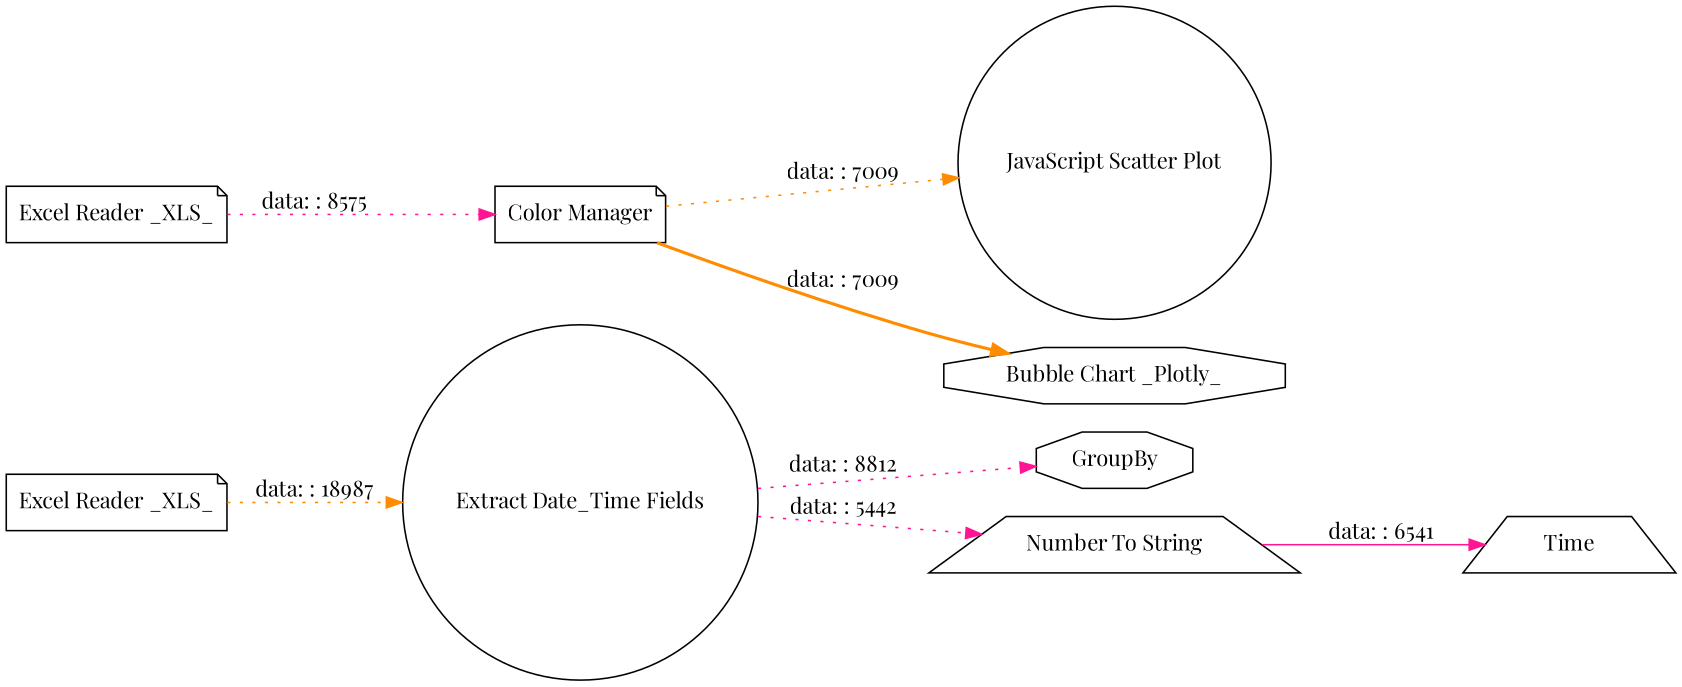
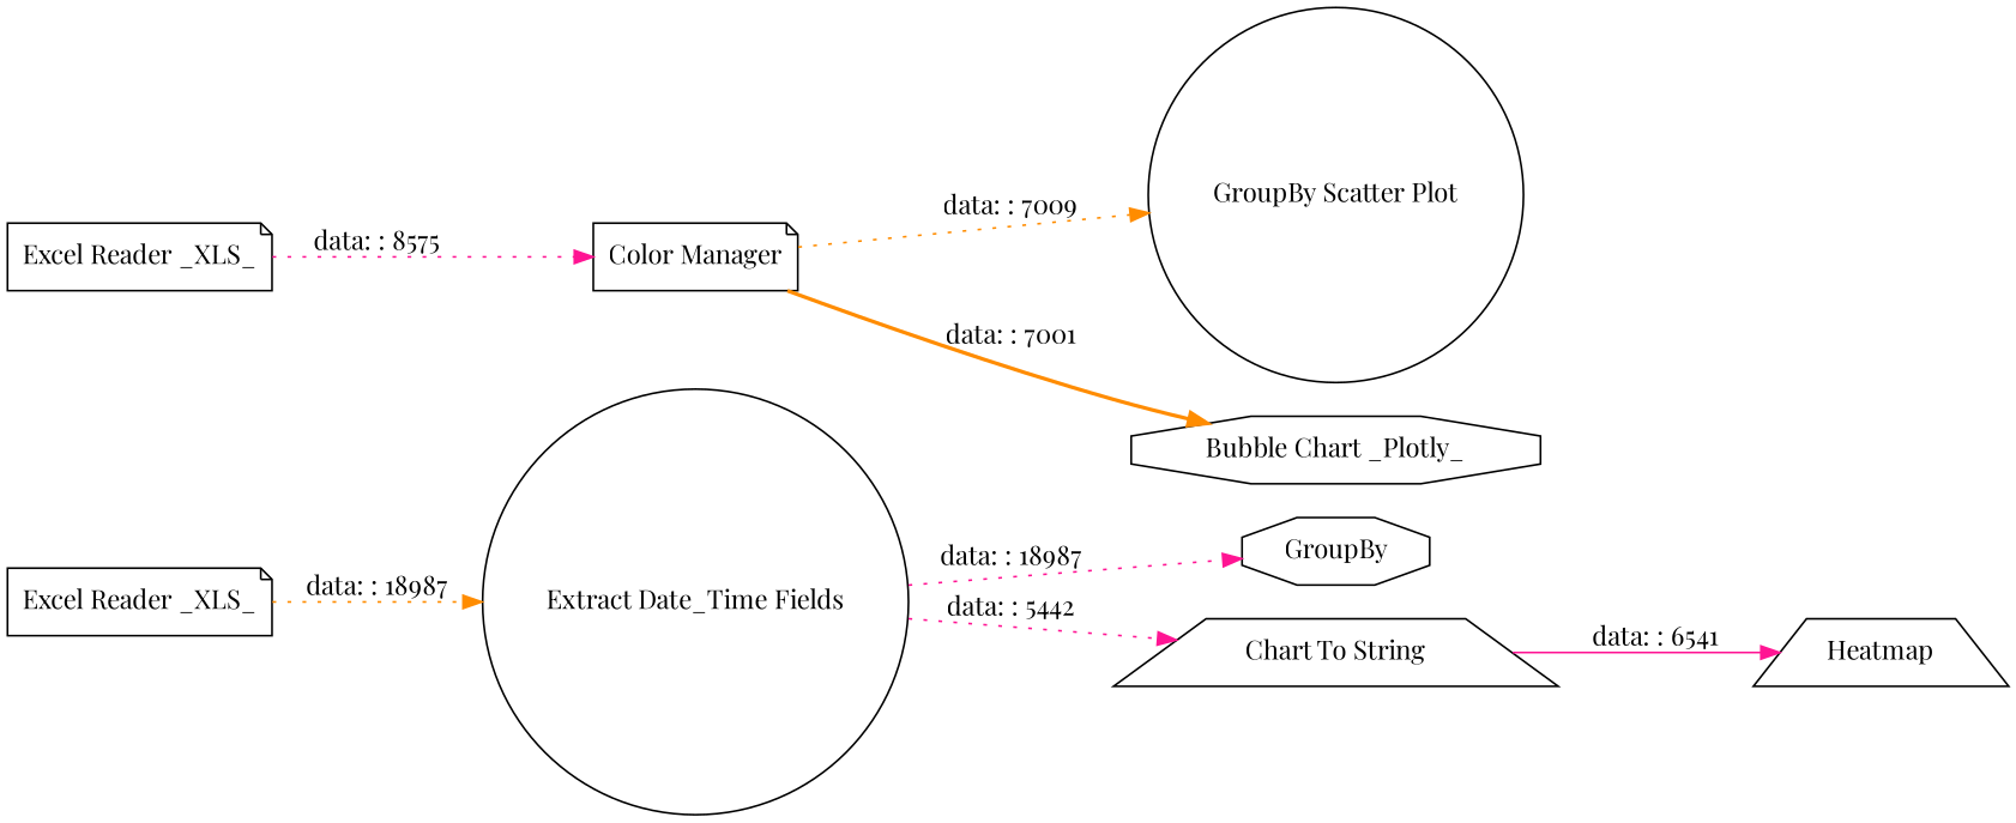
  digraph {
    fontname="Playfair Display"
    rankdir=LR
    node [fontname="Playfair Display" shape=note]
    edge [color=deeppink fontname="Playfair Display" style=dotted]
    n1 [label="Extract Date_Time Fields" shape=circle]
    n2 [label=GroupBy shape=octagon]
-   n3 [label="Number To String" shape=trapezium]
-   n4 [label=Time shape=trapezium]
+   n3 [label="Chart To String" shape=trapezium]
+   n4 [label=Heatmap shape=trapezium]
    n5 [label="Excel Reader _XLS_"]
    n6 [label="Excel Reader _XLS_"]
    n7 [label="Color Manager"]
-   n8 [label="JavaScript Scatter Plot" shape=circle]
+   n8 [label="GroupBy Scatter Plot" shape=circle]
    n9 [label="Bubble Chart _Plotly_" shape=octagon]
-   n1 -> n2 [label="data: : 8812"]
+   n1 -> n2 [label="data: : 18987"]
    n1 -> n3 [label="data: : 5442"]
    n3 -> n4 [label="data: : 6541" style=solid]
    n5 -> n1 [color=darkorange label="data: : 18987"]
    n6 -> n7 [label="data: : 8575"]
    n7 -> n8 [color=darkorange label="data: : 7009"]
-   n7 -> n9 [color=darkorange label="data: : 7009" style=bold]
+   n7 -> n9 [color=darkorange label="data: : 7001" style=bold]
  }
